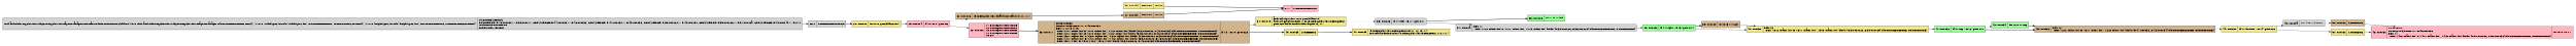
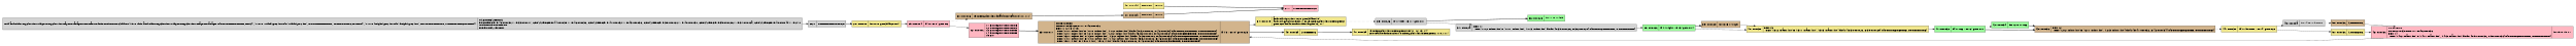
  digraph {
    rankdir=LR
    node [fillcolor=khaki shape=record style=filled]
    edge [style=solid]
    n1 [fillcolor=lightgrey label="{26\:\ ?|MTH_ENTER_BLOCK\l}"]
    n2 [label="{28\:\ 0x0000|int r0 = getChildCount()\l}"]
    n3 [fillcolor=lightpink label="{29\:\ 0x0004|if (r0 != 0) goto L6\l}"]
    n4 [fillcolor=tan label="{30\:\ 0x0006|r9.mRecyclerView.defaultOnMeasure(r10, r11)\l}"]
-   n5 [fillcolor=lightpink label="{32\:\ 0x000c|r1 = Integer.MAX_VALUE\lr2 = Integer.MAX_VALUE\lr3 = Integer.MIN_VALUE\lr0 = Integer.MIN_VALUE\lr5 = 0\l}"]
+   n5 [fillcolor=lightpink label="{32\:\ 0x000c|r1 = Integer.MAX_VALUE\lr2 = Integer.MAX_VALUE\lr3 = Integer.MIN_VALUE\lr4 = Integer.MIN_VALUE\lr5 = 0\l}"]
    n6 [fillcolor=tan label="{31\:\ 0x000b|RETURN\l|return\l}"]
    n7 [fillcolor=tan label="{33\:\ 0x0017|LOOP_START\lLOOP:0: B:33:0x0017\-\>B:46:0x003c\lPHI: r1 r2 r3 r4 r5 \l  PHI: (r1v1 'minX' int) = (r1v0 'minX' int), (r1v2 'minX' int) binds: [B:32:0x000c, B:46:0x003c] A[DONT_GENERATE, DONT_INLINE]\l  PHI: (r2v1 'minY' int) = (r2v0 'minY' int), (r2v2 'minY' int) binds: [B:32:0x000c, B:46:0x003c] A[DONT_GENERATE, DONT_INLINE]\l  PHI: (r3v1 'maxX' int) = (r3v0 'maxX' int), (r3v2 'maxX' int) binds: [B:32:0x000c, B:46:0x003c] A[DONT_GENERATE, DONT_INLINE]\l  PHI: (r4v1 'maxY' int) = (r4v0 'maxY' int), (r4v2 'maxY' int) binds: [B:32:0x000c, B:46:0x003c] A[DONT_GENERATE, DONT_INLINE]\l  PHI: (r5v1 'i' int) = (r5v0 'i' int), (r5v6 'i' int) binds: [B:32:0x000c, B:46:0x003c] A[DONT_GENERATE, DONT_INLINE]\l|if (r5 \>= r0) goto L23\l}"]
    n8 [fillcolor=lightpink label="{27\:\ ?|MTH_EXIT_BLOCK\l}"]
    n9 [label="{34\:\ 0x0019|android.view.View r6 = getChildAt(r5)\landroid.graphics.Rect r7 = r9.mRecyclerView.mTempRect\lgetDecoratedBoundsWithMargins(r6, r7)\l}"]
    n10 [label="{49\:\ 0x003f|SYNTHETIC\l}"]
    n11 [fillcolor=lightgrey label="{35\:\ 0x0026|if (r7.left \>= r1) goto L11\l}"]
    n12 [label="{47\:\ 0x003f|r9.mRecyclerView.mTempRect.set(r1, r2, r3, r4)\lsetMeasuredDimension(r9.mRecyclerView.mTempRect, r10, r11)\l}"]
    n13 [fillcolor=palegreen label="{36\:\ 0x0028|int r1 = r7.left\l}"]
    n14 [fillcolor=lightgrey label="{37\:\ 0x002a|PHI: r1 \l  PHI: (r1v2 'minX' int) = (r1v1 'minX' int), (r1v3 'minX' int) binds: [B:35:0x0026, B:36:0x0028] A[DONT_GENERATE, DONT_INLINE]\l}"]
    n15 [fillcolor=palegreen label="{38\:\ 0x002c|if (r7.right \<= r3) goto L14\l}"]
    n16 [fillcolor=tan label="{39\:\ 0x002e|int r3 = r7.right\l}"]
    n17 [label="{40\:\ 0x0030|PHI: r3 \l  PHI: (r3v2 'maxX' int) = (r3v1 'maxX' int), (r3v3 'maxX' int) binds: [B:38:0x002c, B:39:0x002e] A[DONT_GENERATE, DONT_INLINE]\l}"]
    n18 [fillcolor=palegreen label="{41\:\ 0x0032|if (r7.top \>= r2) goto L17\l}"]
    n19 [fillcolor=palegreen label="{42\:\ 0x0034|int r2 = r7.top\l}"]
    n20 [fillcolor=tan label="{43\:\ 0x0036|PHI: r2 \l  PHI: (r2v2 'minY' int) = (r2v1 'minY' int), (r2v3 'minY' int) binds: [B:41:0x0032, B:42:0x0034] A[DONT_GENERATE, DONT_INLINE]\l}"]
    n21 [label="{44\:\ 0x0038|if (r7.bottom \<= r4) goto L22\l}"]
    n22 [fillcolor=lightgrey label="{45\:\ 0x003a|int r4 = r7.bottom\l}"]
    n23 [label="{51\:\ 0x003c|SYNTHETIC\l}"]
    n24 [fillcolor=tan label="{50\:\ 0x003c|SYNTHETIC\l}"]
    n25 [fillcolor=lightpink label="{46\:\ 0x003c|LOOP_END\lLOOP:0: B:33:0x0017\-\>B:46:0x003c\lPHI: r4 \l  PHI: (r4v2 'maxY' int) = (r4v1 'maxY' int), (r4v3 'maxY' int) binds: [B:51:0x003c, B:50:0x003c] A[DONT_GENERATE, DONT_INLINE]\l|int r5 = r5 + 1\l}"]
    n26 [label="{48\:\ 0x004d|RETURN\l|return\l}"]
    n27 [fillcolor=lightgrey label="{void androidx.recyclerview.widget.RecyclerView.LayoutManager.setMeasuredDimensionFromChildren((r9v0 'this' androidx.recyclerview.widget.RecyclerView$LayoutManager A[IMMUTABLE_TYPE, THIS]), (r10v0 'widthSpec' int A[D('widthSpec' int), IMMUTABLE_TYPE, METHOD_ARGUMENT]), (r11v0 'heightSpec' int A[D('heightSpec' int), IMMUTABLE_TYPE, METHOD_ARGUMENT]))  | USE_LINES_HINTS\lBACK_EDGE: B:46:0x003c \-\> B:33:0x0017, CROSS_EDGE: B:44:0x0038 \-\> B:46:0x003c, CROSS_EDGE: B:41:0x0032 \-\> B:43:0x0036, CROSS_EDGE: B:38:0x002c \-\> B:40:0x0030, CROSS_EDGE: B:35:0x0026 \-\> B:37:0x002a, CROSS_EDGE: B:48:0x004d \-\> B:27:?\lINLINE_NOT_NEEDED\lTYPE_VARS: EMPTY\l}"]
    n1 -> n2 [style=bold]
    n2 -> n3
    n3 -> n4 [style=dotted]
    n3 -> n5
    n4 -> n6 [style=bold]
    n5 -> n7 [style=bold]
    n6 -> n8 [style=bold]
    n7 -> n9
    n7 -> n10 [style=bold]
    n9 -> n11 [style=dotted]
    n10 -> n12 [style=bold]
    n11 -> n13 [style=bold]
    n11 -> n14
    n14 -> n15
    n15 -> n16 [style=bold]
    n15 -> n17
    n16 -> n17
    n17 -> n18
    n18 -> n19 [style=dotted]
    n18 -> n20 [style=bold]
    n19 -> n20 [style=bold]
    n20 -> n21 [style=dotted]
    n21 -> n22
    n21 -> n23
    n22 -> n24 [style=dotted]
    n23 -> n25
    n24 -> n25
+   n25 -> n7
    n26 -> n8 [style=bold]
    n27 -> n1
  }
